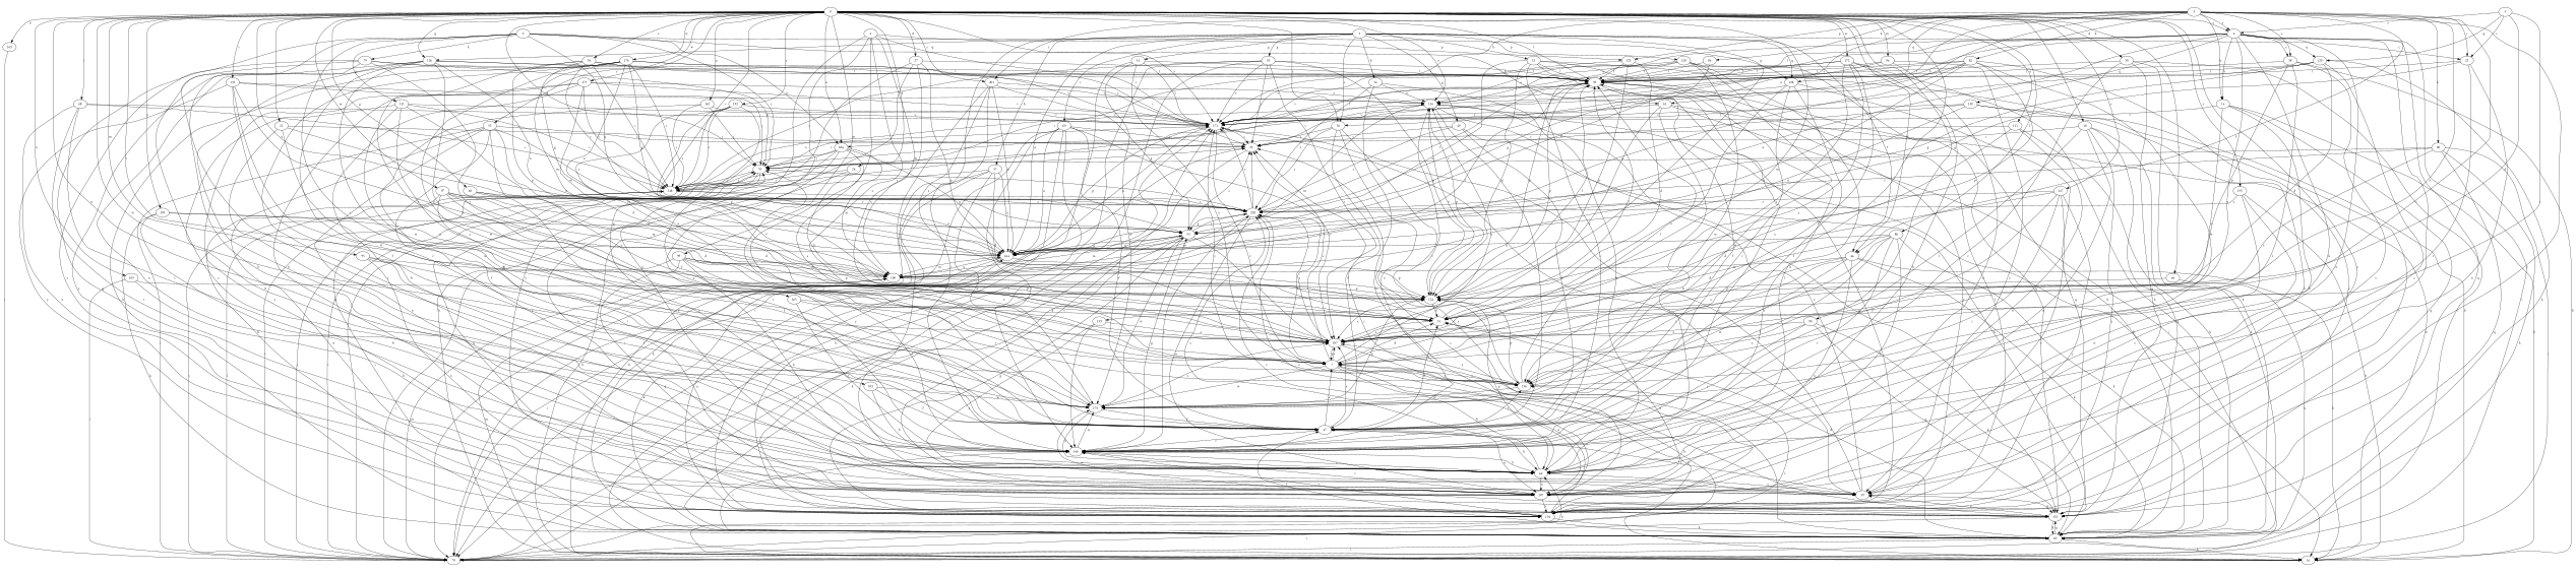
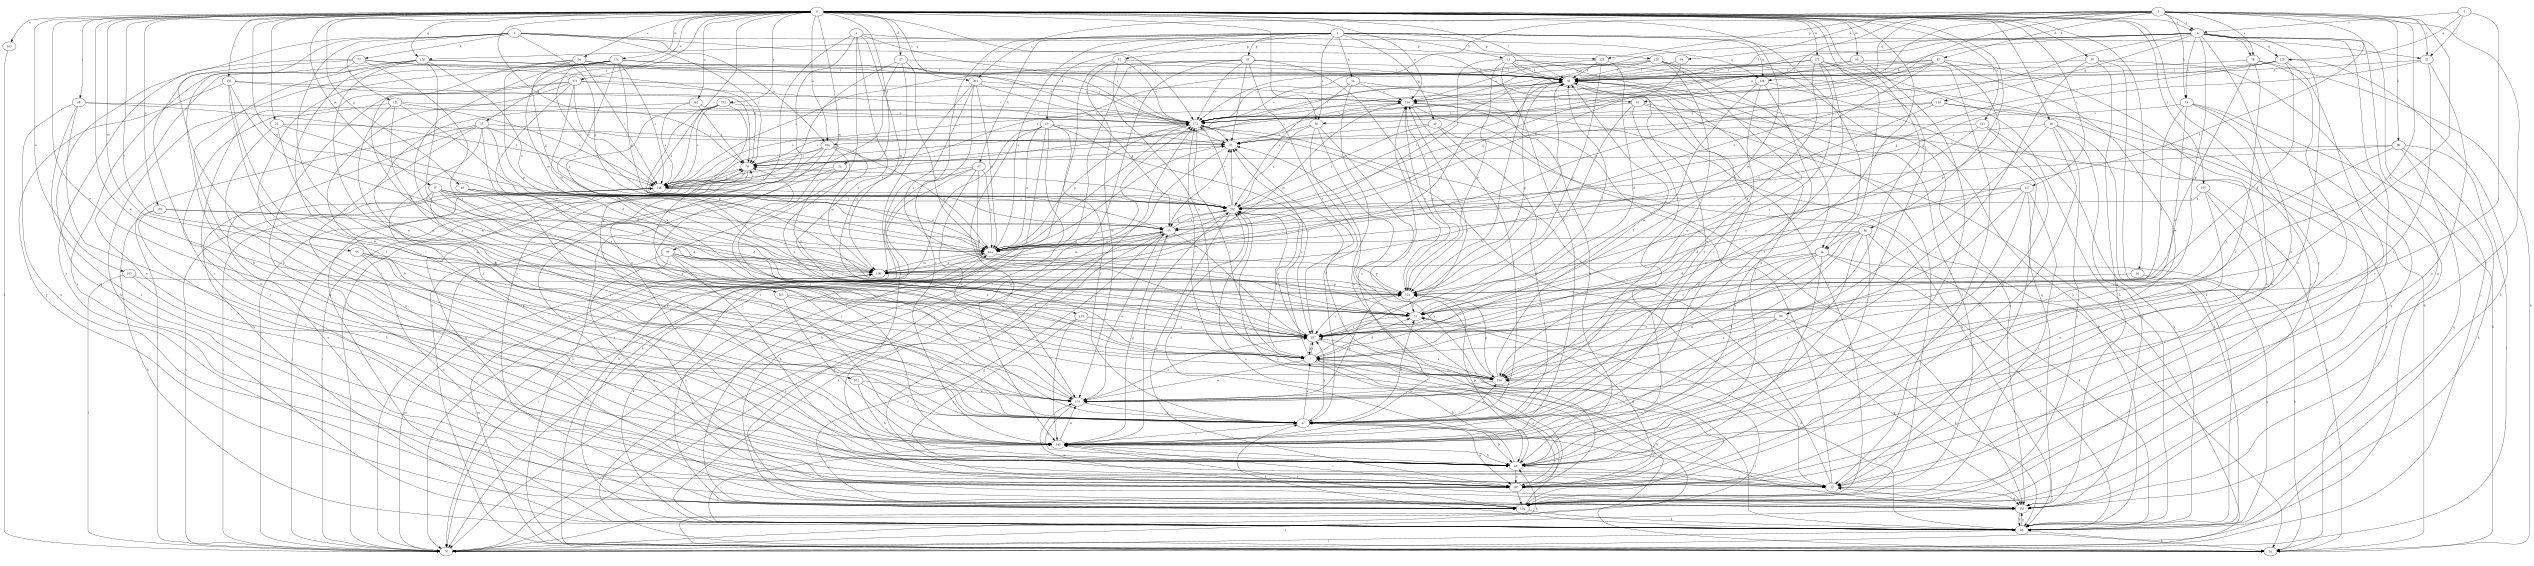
  strict digraph {
    fontname="EB Garamond"
    node [fontname="EB Garamond"]
    edge [fontname="EB Garamond"]
    0
    6
    18
    21
    26
    27
    30
    33
    34
    36
    46
    48
    66
    68
    78
    86
    90
    92
    95
    96
    97
    99
    102
    103
    106
    111
    116
    126
    135
    147
    148
    156
    162
    163
    164
    165
    171
    172
    175
    176
    179
    187
    192
    193
    194
    195
    201
    61
    14
    38
    107
    129
    7
    39
    62
    70
    130
    132
    85
    23
    140
    47
    31
    16
    124
    100
    202
    55
    1
    13
    22
    49
    51
    53
    56
    57
    69
    120
    128
    139
    2
    79
    121
    3
    80
    82
    84
    123
    4
    5
    0 -> 6 [label=a]
    0 -> 18 [label=c]
    0 -> 21 [label=c]
    0 -> 26 [label=d]
    0 -> 27 [label=d]
    0 -> 30 [label=d]
    0 -> 33 [label=e]
    0 -> 34 [label=e]
    0 -> 36 [label=e]
    0 -> 46 [label=f]
    0 -> 48 [label=g]
    0 -> 66 [label=i]
    0 -> 68 [label=i]
    0 -> 78 [label=j]
    0 -> 86 [label=l]
    0 -> 90 [label=l]
    0 -> 92 [label=l]
    0 -> 95 [label=m]
    0 -> 96 [label=m]
    0 -> 97 [label=m]
    0 -> 99 [label=m]
    0 -> 102 [label=n]
    0 -> 103 [label=n]
    0 -> 106 [label=n]
    0 -> 111 [label=o]
    0 -> 116 [label=o]
    0 -> 126 [label=q]
    0 -> 135 [label=r]
    0 -> 147 [label=s]
    0 -> 148 [label=s]
    0 -> 156 [label=t]
    0 -> 162 [label=u]
    0 -> 163 [label=u]
    0 -> 164 [label=u]
    0 -> 165 [label=v]
    0 -> 171 [label=v]
    0 -> 172 [label=w]
    0 -> 175 [label=w]
    0 -> 176 [label=w]
    0 -> 179 [label=w]
    0 -> 187 [label=x]
    0 -> 192 [label=y]
    0 -> 193 [label=y]
    0 -> 194 [label=y]
    0 -> 195 [label=z]
    0 -> 201 [label=z]
    6 -> 92 [label=l]
    6 -> 116 [label=o]
    6 -> 164 [label=u]
    6 -> 171 [label=v]
    6 -> 61 [label=h]
    6 -> 14 [label=b]
    6 -> 38 [label=e]
    6 -> 107 [label=n]
    6 -> 129 [label=q]
    6 -> 7 [label=a]
    6 -> 39 [label=e]
    6 -> 62 [label=h]
    6 -> 70 [label=i]
    6 -> 130 [label=q]
    6 -> 132 [label=q]
    18 -> 156 [label=t]
    18 -> 194 [label=y]
    18 -> 107 [label=n]
    18 -> 132 [label=q]
    18 -> 85 [label=k]
    18 -> 23 [label=c]
    21 -> 164 [label=u]
    21 -> 23 [label=c]
    21 -> 140 [label=r]
    21 -> 47 [label=f]
    26 -> 148 [label=s]
    26 -> 31 [label=d]
    26 -> 16 [label=b]
    27 -> 92 [label=l]
    27 -> 187 [label=x]
    27 -> 70 [label=i]
    27 -> 16 [label=b]
    27 -> 124 [label=p]
    30 -> 92 [label=l]
    30 -> 70 [label=i]
    30 -> 132 [label=q]
    30 -> 85 [label=k]
    30 -> 140 [label=r]
    33 -> 107 [label=n]
    33 -> 7 [label=a]
    33 -> 39 [label=e]
    33 -> 70 [label=i]
    33 -> 85 [label=k]
    33 -> 23 [label=c]
    33 -> 100 [label=m]
    33 -> 202 [label=z]
    34 -> 92 [label=l]
    34 -> 148 [label=s]
    34 -> 171 [label=v]
    34 -> 187 [label=x]
    34 -> 124 [label=p]
    34 -> 202 [label=z]
    34 -> 55 [label=g]
    36 -> 156 [label=t]
    36 -> 194 [label=y]
    36 -> 23 [label=c]
    36 -> 47 [label=f]
    36 -> 202 [label=z]
    46 -> 156 [label=t]
    46 -> 179 [label=w]
    46 -> 187 [label=x]
    46 -> 107 [label=n]
    46 -> 85 [label=k]
    46 -> 16 [label=b]
    46 -> 100 [label=m]
    48 -> 47 [label=f]
    48 -> 31 [label=d]
    48 -> 202 [label=z]
    66 -> 85 [label=k]
    66 -> 124 [label=p]
    68 -> 148 [label=s]
    68 -> 171 [label=v]
    68 -> 107 [label=n]
    68 -> 39 [label=e]
    68 -> 140 [label=r]
    78 -> 148 [label=s]
    78 -> 171 [label=v]
    78 -> 70 [label=i]
    78 -> 132 [label=q]
    86 -> 156 [label=t]
    86 -> 164 [label=u]
    86 -> 62 [label=h]
    86 -> 85 [label=k]
    86 -> 140 [label=r]
    86 -> 47 [label=f]
    86 -> 31 [label=d]
    90 -> 187 [label=x]
    90 -> 7 [label=a]
    90 -> 132 [label=q]
    90 -> 85 [label=k]
    90 -> 140 [label=r]
    92 -> 116 [label=o]
    92 -> 171 [label=v]
    92 -> 194 [label=y]
    92 -> 47 [label=f]
    92 -> 124 [label=p]
    95 -> 187 [label=x]
    95 -> 107 [label=n]
    95 -> 47 [label=f]
    95 -> 100 [label=m]
    96 -> 92 [label=l]
    96 -> 148 [label=s]
    96 -> 107 [label=n]
    96 -> 39 [label=e]
    97 -> 164 [label=u]
    97 -> 107 [label=n]
    97 -> 7 [label=a]
    97 -> 47 [label=f]
    97 -> 31 [label=d]
    97 -> 100 [label=m]
    97 -> 202 [label=z]
    99 -> 187 [label=x]
    99 -> 62 [label=h]
    99 -> 70 [label=i]
    99 -> 132 [label=q]
    99 -> 140 [label=r]
    99 -> 124 [label=p]
    99 -> 100 [label=m]
    102 -> 179 [label=w]
    102 -> 62 [label=h]
    102 -> 47 [label=f]
    103 -> 62 [label=h]
    103 -> 70 [label=i]
    103 -> 124 [label=p]
    106 -> 78 [label=j]
    106 -> 164 [label=u]
    106 -> 107 [label=n]
    106 -> 7 [label=a]
    106 -> 70 [label=i]
    106 -> 140 [label=r]
    106 -> 100 [label=m]
    111 -> 187 [label=x]
    111 -> 107 [label=n]
    111 -> 85 [label=k]
    111 -> 23 [label=c]
    116 -> 171 [label=v]
    116 -> 132 [label=q]
    116 -> 47 [label=f]
    116 -> 16 [label=b]
    116 -> 124 [label=p]
    116 -> 100 [label=m]
    126 -> 92 [label=l]
    126 -> 164 [label=u]
    126 -> 171 [label=v]
    126 -> 179 [label=w]
    126 -> 194 [label=y]
    126 -> 7 [label=a]
    126 -> 62 [label=h]
    126 -> 140 [label=r]
    135 -> 78 [label=j]
    135 -> 116 [label=o]
    135 -> 179 [label=w]
    135 -> 194 [label=y]
    135 -> 47 [label=f]
    135 -> 31 [label=d]
    147 -> 194 [label=y]
    147 -> 39 [label=e]
    147 -> 140 [label=r]
    147 -> 47 [label=f]
    147 -> 31 [label=d]
    147 -> 202 [label=z]
    148 -> 78 [label=j]
    148 -> 116 [label=o]
    148 -> 164 [label=u]
    148 -> 70 [label=i]
    148 -> 202 [label=z]
    156 -> 92 [label=l]
    156 -> 171 [label=v]
    156 -> 179 [label=w]
    156 -> 187 [label=x]
    156 -> 7 [label=a]
    156 -> 124 [label=p]
    162 -> 78 [label=j]
    162 -> 148 [label=s]
    162 -> 171 [label=v]
    162 -> 179 [label=w]
    163 -> 70 [label=i]
    164 -> 171 [label=p]
    164 -> 70 [label=i]
    164 -> 85 [label=k]
    164 -> 23 [label=c]
    164 -> 124 [label=p]
    164 -> 100 [label=m]
    164 -> 55 [label=g]
    165 -> 156 [label=t]
    165 -> 140 [label=r]
    165 -> 31 [label=d]
    171 -> 92 [label=l]
    171 -> 156 [label=t]
    171 -> 164 [label=u]
    171 -> 39 [label=e]
    171 -> 23 [label=c]
    172 -> 92 [label=l]
    172 -> 148 [label=s]
    172 -> 156 [label=t]
    172 -> 187 [label=x]
    172 -> 7 [label=a]
    172 -> 62 [label=h]
    172 -> 85 [label=k]
    175 -> 116 [label=o]
    175 -> 148 [label=s]
    175 -> 171 [label=v]
    175 -> 194 [label=y]
    175 -> 62 [label=h]
    175 -> 132 [label=q]
    175 -> 100 [label=m]
    176 -> 92 [label=l]
    176 -> 148 [label=s]
    176 -> 164 [label=u]
    176 -> 179 [label=w]
    176 -> 107 [label=n]
    176 -> 39 [label=e]
    176 -> 85 [label=k]
    176 -> 23 [label=c]
    176 -> 100 [label=m]
    176 -> 55 [label=g]
    179 -> 78 [label=j]
    179 -> 187 [label=x]
    179 -> 62 [label=h]
    179 -> 47 [label=f]
    179 -> 124 [label=p]
    187 -> 7 [label=a]
    187 -> 16 [label=b]
    187 -> 202 [label=z]
    192 -> 148 [label=s]
    192 -> 171 [label=v]
    192 -> 187 [label=x]
    192 -> 47 [label=f]
    192 -> 124 [label=p]
    192 -> 202 [label=z]
    193 -> 164 [label=u]
    193 -> 62 [label=h]
    193 -> 85 [label=k]
    193 -> 55 [label=g]
    194 -> 92 [label=l]
    194 -> 164 [label=u]
    194 -> 171 [label=v]
    194 -> 85 [label=k]
    194 -> 140 [label=r]
    194 -> 202 [label=z]
    194 -> 55 [label=g]
    195 -> 107 [label=n]
    195 -> 39 [label=e]
    195 -> 16 [label=b]
    195 -> 202 [label=z]
    201 -> 116 [label=o]
    201 -> 164 [label=u]
    201 -> 107 [label=n]
    201 -> 70 [label=i]
    201 -> 140 [label=r]
    201 -> 55 [label=g]
    61 -> 171 [label=v]
    61 -> 187 [label=x]
    61 -> 62 [label=h]
    61 -> 70 [label=i]
    61 -> 16 [label=b]
    14 -> 171 [label=v]
    14 -> 187 [label=x]
    14 -> 62 [label=h]
    14 -> 132 [label=q]
    14 -> 16 [label=b]
    38 -> 92 [label=l]
    38 -> 39 [label=e]
    38 -> 140 [label=r]
    38 -> 16 [label=b]
    38 -> 124 [label=p]
    107 -> 171 [label=v]
    107 -> 194 [label=y]
    107 -> 23 [label=c]
    107 -> 140 [label=r]
    107 -> 31 [label=d]
    129 -> 78 [label=j]
    129 -> 92 [label=l]
    129 -> 39 [label=e]
    129 -> 85 [label=k]
    129 -> 31 [label=d]
    129 -> 55 [label=g]
    7 -> 116 [label=o]
    7 -> 156 [label=t]
    7 -> 179 [label=w]
    7 -> 187 [label=x]
    7 -> 107 [label=n]
    7 -> 62 [label=h]
    7 -> 23 [label=c]
    7 -> 31 [label=d]
    7 -> 16 [label=b]
    39 -> 116 [label=o]
    39 -> 171 [label=v]
    39 -> 132 [label=q]
    39 -> 47 [label=f]
    62 -> 92 [label=l]
    62 -> 107 [label=n]
    62 -> 39 [label=e]
    62 -> 140 [label=r]
    62 -> 124 [label=p]
    62 -> 202 [label=z]
    70 -> 78 [label=j]
    70 -> 148 [label=s]
    70 -> 156 [label=t]
    70 -> 62 [label=h]
    70 -> 100 [label=m]
    130 -> 164 [label=u]
    130 -> 171 [label=v]
    130 -> 194 [label=y]
    130 -> 62 [label=h]
    130 -> 202 [label=z]
    132 -> 179 [label=w]
    132 -> 39 [label=e]
    132 -> 70 [label=i]
    132 -> 85 [label=k]
    132 -> 202 [label=z]
    85 -> 148 [label=s]
    85 -> 70 [label=i]
    85 -> 132 [label=q]
    85 -> 23 [label=c]
    85 -> 140 [label=r]
    85 -> 47 [label=f]
    85 -> 31 [label=d]
    85 -> 16 [label=b]
    23 -> 78 [label=j]
    23 -> 70 [label=i]
    140 -> 78 [label=j]
    140 -> 92 [label=l]
    140 -> 116 [label=o]
    140 -> 179 [label=w]
    140 -> 62 [label=h]
    140 -> 202 [label=z]
    140 -> 55 [label=g]
    47 -> 156 [label=t]
    47 -> 187 [label=x]
    47 -> 107 [label=n]
    47 -> 7 [label=a]
    47 -> 62 [label=h]
    47 -> 140 [label=r]
    47 -> 31 [label=d]
    31 -> 92 [label=l]
    31 -> 187 [label=x]
    16 -> 100 [label=m]
    124 -> 92 [label=l]
    124 -> 116 [label=o]
    124 -> 187 [label=x]
    124 -> 31 [label=d]
    100 -> 92 [label=l]
    100 -> 164 [label=u]
    100 -> 124 [label=p]
    202 -> 78 [label=j]
    202 -> 92 [label=l]
    202 -> 171 [label=v]
    202 -> 107 [label=n]
    202 -> 7 [label=a]
    202 -> 23 [label=c]
    202 -> 100 [label=m]
    202 -> 55 [label=g]
    55 -> 164 [label=u]
    55 -> 179 [label=w]
    55 -> 187 [label=x]
    55 -> 70 [label=i]
    55 -> 85 [label=k]
    55 -> 23 [label=c]
    55 -> 100 [label=m]
    55 -> 202 [label=z]
    1 -> 36 [label=e]
    1 -> 46 [label=f]
    1 -> 126 [label=q]
    1 -> 164 [label=u]
    1 -> 187 [label=x]
    1 -> 13 [label=b]
    1 -> 22 [label=c]
    1 -> 49 [label=g]
    1 -> 51 [label=g]
    1 -> 53 [label=g]
    1 -> 56 [label=h]
    1 -> 57 [label=h]
    1 -> 69 [label=i]
    1 -> 120 [label=p]
    1 -> 128 [label=q]
-   1 -> 139 [label=r]
+   175 -> 139 [label=r]
    13 -> 92 [label=l]
    13 -> 164 [label=u]
    13 -> 194 [label=y]
    13 -> 85 [label=k]
    13 -> 140 [label=r]
    13 -> 16 [label=b]
    13 -> 124 [label=p]
    22 -> 92 [label=l]
    22 -> 107 [label=n]
    22 -> 140 [label=r]
    22 -> 55 [label=g]
    49 -> 85 [label=k]
    49 -> 23 [label=c]
    49 -> 47 [label=f]
    49 -> 202 [label=z]
    51 -> 92 [label=l]
    51 -> 171 [label=v]
    51 -> 179 [label=w]
    51 -> 7 [label=a]
    51 -> 70 [label=i]
    53 -> 92 [label=l]
    53 -> 148 [label=s]
    53 -> 171 [label=v]
    53 -> 187 [label=x]
    53 -> 194 [label=y]
    53 -> 70 [label=i]
    53 -> 23 [label=c]
    53 -> 124 [label=p]
    56 -> 116 [label=o]
    56 -> 107 [label=n]
    56 -> 62 [label=h]
    56 -> 202 [label=z]
    57 -> 148 [label=s]
    57 -> 164 [label=u]
    57 -> 179 [label=w]
    57 -> 85 [label=k]
    57 -> 31 [label=d]
    57 -> 16 [label=b]
    69 -> 164 [label=u]
    69 -> 187 [label=x]
    69 -> 194 [label=y]
    69 -> 70 [label=i]
    69 -> 23 [label=c]
    69 -> 140 [label=r]
    69 -> 47 [label=f]
    69 -> 16 [label=b]
    120 -> 92 [label=l]
    120 -> 116 [label=o]
    120 -> 179 [label=w]
    120 -> 62 [label=h]
    120 -> 132 [label=q]
    120 -> 140 [label=r]
    120 -> 124 [label=p]
    128 -> 116 [label=o]
    128 -> 179 [label=w]
    128 -> 7 [label=a]
    128 -> 132 [label=q]
    128 -> 47 [label=f]
    139 -> 187 [label=x]
    139 -> 39 [label=e]
    139 -> 140 [label=r]
    2 -> 78 [label=j]
    2 -> 106 [label=n]
    2 -> 156 [label=t]
    2 -> 194 [label=y]
    2 -> 61 [label=h]
    2 -> 140 [label=r]
    2 -> 55 [label=g]
    2 -> 128 [label=q]
    2 -> 79 [label=k]
    2 -> 121 [label=p]
    79 -> 78 [label=j]
    79 -> 92 [label=l]
    79 -> 187 [label=x]
    79 -> 39 [label=e]
    79 -> 62 [label=h]
    79 -> 132 [label=q]
    121 -> 148 [label=s]
    121 -> 171 [label=v]
    121 -> 7 [label=a]
    121 -> 62 [label=h]
    121 -> 47 [label=f]
    121 -> 31 [label=d]
    3 -> 6 [label=a]
    3 -> 36 [label=e]
    3 -> 46 [label=f]
    3 -> 106 [label=n]
    3 -> 156 [label=t]
    3 -> 164 [label=k]
    3 -> 171 [label=v]
    3 -> 187 [label=x]
    3 -> 194 [label=y]
    3 -> 201 [label=z]
    3 -> 14 [label=b]
    3 -> 38 [label=e]
    3 -> 22 [label=c]
    3 -> 128 [label=q]
    3 -> 80 [label=k]
    3 -> 82 [label=k]
    3 -> 84 [label=k]
    3 -> 123 [label=p]
    80 -> 78 [label=j]
    80 -> 187 [label=x]
    80 -> 70 [label=i]
    80 -> 132 [label=q]
    80 -> 85 [label=k]
    80 -> 202 [label=z]
    82 -> 78 [label=j]
    82 -> 92 [label=l]
    82 -> 164 [label=u]
    82 -> 171 [label=v]
    82 -> 179 [label=w]
    82 -> 194 [label=y]
    82 -> 124 [label=p]
    82 -> 100 [label=m]
    84 -> 92 [label=l]
    84 -> 55 [label=g]
    123 -> 92 [label=l]
    123 -> 171 [label=v]
    123 -> 31 [label=d]
    123 -> 124 [label=p]
    4 -> 171 [label=v]
    4 -> 187 [label=x]
    4 -> 194 [label=y]
    4 -> 107 [label=n]
    4 -> 47 [label=f]
    4 -> 100 [label=m]
    4 -> 123 [label=p]
    5 -> 6 [label=a]
    5 -> 156 [label=t]
    5 -> 129 [label=q]
-   5 -> 31 [label=d]
+   14 -> 31 [label=d]
    5 -> 22 [label=c]
  }
